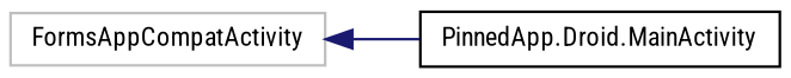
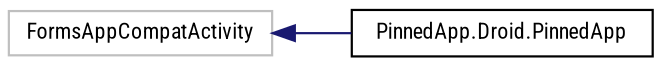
  digraph {
    rankdir=LR
    fontname="Roboto Condensed"
    node [fillcolor=white fontname="Roboto Condensed" fontsize=10 shape=record style=filled]
    n1 [color=grey75 height=0.2 label=FormsAppCompatActivity width=0.4]
-   n2 [color=black height=0.2 label="PinnedApp.Droid.MainActivity" width=0.4]
+   n2 [color=black height=0.2 label="PinnedApp.Droid.PinnedApp" width=0.4]
    n1 -> n2 [color=midnightblue dir=back fontname="Roboto Condensed" fontsize=10 labelfontname=Helvetica labelfontsize=10 style=solid]
  }
